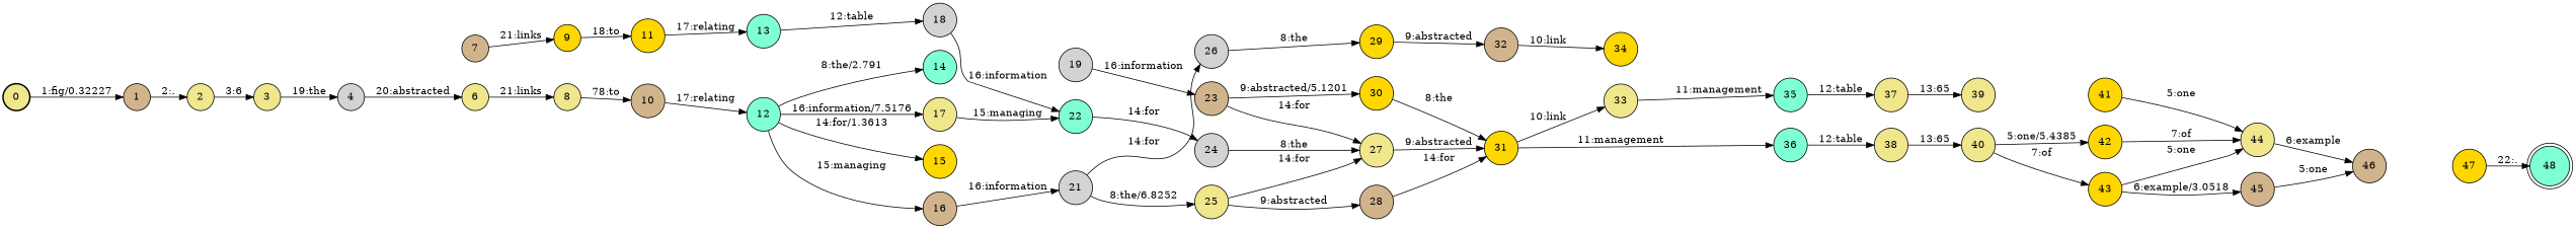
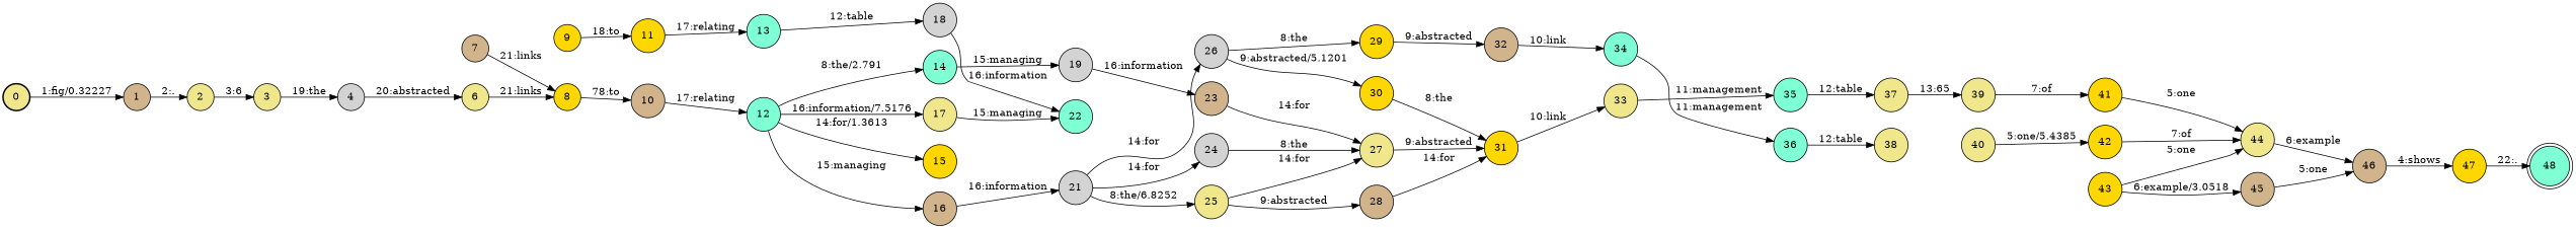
  digraph {
    nodesep=0.25
    rankdir=LR
    ranksep=0.4
    node [fillcolor=khaki fontsize=14 shape=circle style="solid,filled"]
    edge [fontsize=14]
    n1 [label=0 style="bold,filled"]
    n2 [fillcolor=tan label=1]
    n3 [label=2]
    n4 [label=3]
    n5 [fillcolor=lightgrey label=4]
    n6 [label=6]
-   n7 [label=8]
+   n7 [fillcolor=gold label=8]
    n8 [fillcolor=tan label=7]
    n9 [fillcolor=gold label=9]
    n10 [fillcolor=tan label=10]
    n11 [fillcolor=gold label=11]
    n12 [fillcolor=aquamarine label=12]
    n13 [fillcolor=aquamarine label=13]
    n14 [fillcolor=gold label=15]
    n15 [fillcolor=tan label=16]
    n16 [label=17]
    n17 [fillcolor=aquamarine label=14]
    n18 [fillcolor=lightgrey label=18]
    n19 [fillcolor=lightgrey label=21]
    n20 [fillcolor=aquamarine label=22]
    n21 [fillcolor=lightgrey label=19]
    n22 [fillcolor=lightgrey label=26]
    n23 [label=25]
    n24 [fillcolor=lightgrey label=24]
    n25 [fillcolor=tan label=23]
    n26 [label=27]
    n27 [fillcolor=gold label=29]
    n28 [fillcolor=gold label=30]
    n29 [fillcolor=tan label=28]
    n30 [fillcolor=gold label=31]
    n31 [fillcolor=tan label=32]
    n32 [label=33]
-   n33 [fillcolor=gold label=34]
+   n33 [fillcolor=aquamarine label=34]
    n34 [fillcolor=aquamarine label=35]
    n35 [fillcolor=aquamarine label=36]
    n36 [label=37]
    n37 [label=38]
    n38 [label=39]
    n39 [label=40]
    n40 [fillcolor=gold label=41]
    n41 [fillcolor=gold label=42]
    n42 [fillcolor=gold label=43]
    n43 [label=44]
    n44 [fillcolor=tan label=45]
    n45 [fillcolor=tan label=46]
    n46 [fillcolor=gold label=47]
    n47 [fillcolor=aquamarine label=48 shape=doublecircle]
    n1 -> n2 [label="1:fig/0.32227"]
    n2 -> n3 [label="2:."]
    n3 -> n4 [label="3:6"]
    n4 -> n5 [label="19:the"]
    n5 -> n6 [label="20:abstracted"]
    n6 -> n7 [label="21:links"]
    n7 -> n10 [label="78:to"]
-   n8 -> n9 [label="21:links"]
+   n8 -> n7 [label="21:links"]
    n9 -> n11 [label="18:to"]
    n10 -> n12 [label="17:relating"]
    n11 -> n13 [label="17:relating"]
    n12 -> n14 [label="14:for/1.3613"]
    n12 -> n15 [label="15:managing"]
    n12 -> n16 [label="16:information/7.5176"]
    n12 -> n17 [label="8:the/2.791"]
    n13 -> n18 [label="12:table"]
    n15 -> n19 [label="16:information"]
    n16 -> n20 [label="15:managing"]
+   n17 -> n21 [label="15:managing"]
    n18 -> n20 [label="16:information"]
    n19 -> n22 [label="14:for"]
    n19 -> n23 [label="8:the/6.8252"]
-   n20 -> n24 [label="14:for"]
+   n19 -> n24 [label="14:for"]
    n21 -> n25 [label="16:information"]
    n22 -> n27 [label="8:the"]
-   n25 -> n28 [label="9:abstracted/5.1201"]
+   n22 -> n28 [label="9:abstracted/5.1201"]
    n23 -> n26 [label="14:for"]
    n23 -> n29 [label="9:abstracted"]
    n24 -> n26 [label="8:the"]
    n25 -> n26 [label="14:for"]
    n26 -> n30 [label="9:abstracted"]
    n27 -> n31 [label="9:abstracted"]
    n28 -> n30 [label="8:the"]
    n29 -> n30 [label="14:for"]
    n30 -> n32 [label="10:link"]
    n31 -> n33 [label="10:link"]
    n32 -> n34 [label="11:management"]
-   n30 -> n35 [label="11:management"]
+   n33 -> n35 [label="11:management"]
    n34 -> n36 [label="12:table"]
    n35 -> n37 [label="12:table"]
    n36 -> n38 [label="13:65"]
-   n37 -> n39 [label="13:65"]
+   n38 -> n40 [label="7:of"]
    n39 -> n41 [label="5:one/5.4385"]
-   n39 -> n42 [label="7:of"]
    n40 -> n43 [label="5:one"]
    n41 -> n43 [label="7:of"]
    n42 -> n43 [label="5:one"]
    n42 -> n44 [label="6:example/3.0518"]
    n43 -> n45 [label="6:example"]
    n44 -> n45 [label="5:one"]
+   n45 -> n46 [label="4:shows"]
    n46 -> n47 [label="22:."]
  }
